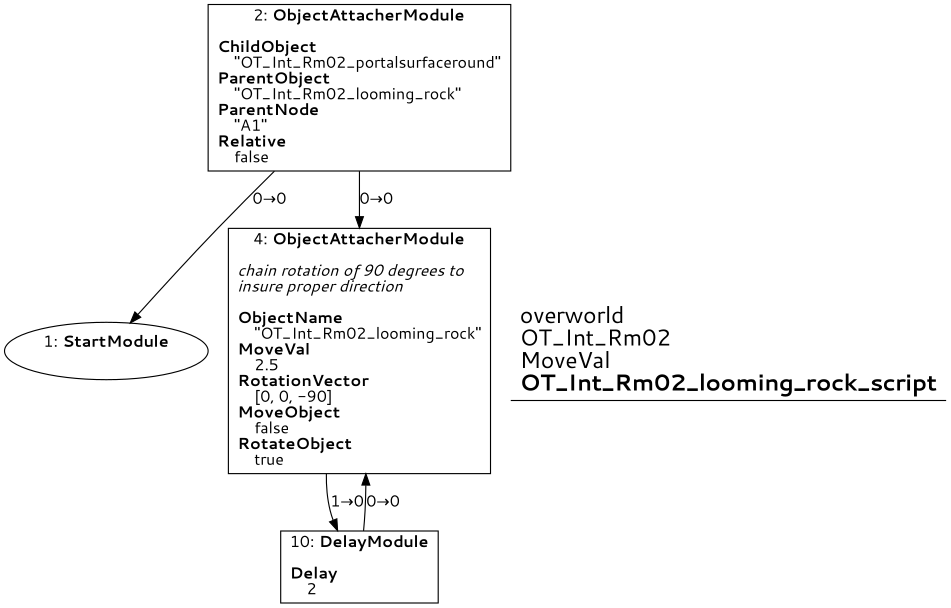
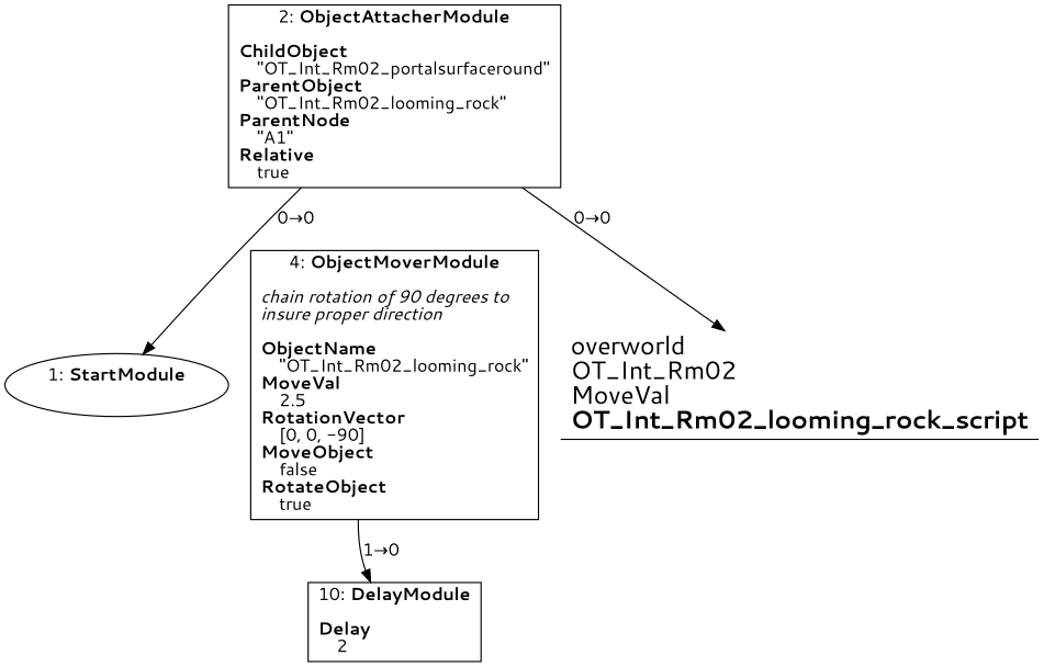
  digraph {
    fontname="Segoe UI"
    splines=spline
    node [fontname="Segoe UI" shape=box]
    edge [fontname="Segoe UI"]
    n1 [label=<1: <b>StartModule</b><br/><br/>> shape=oval]
-   n2 [label=<2: <b>ObjectAttacherModule</b><br/><br/><b>ChildObject</b><br align="left"/>    &quot;OT_Int_Rm02_portalsurfaceround&quot;<br align="left"/><b>ParentObject</b><br align="left"/>    &quot;OT_Int_Rm02_looming_rock&quot;<br align="left"/><b>ParentNode</b><br align="left"/>    &quot;A1&quot;<br align="left"/><b>Relative</b><br align="left"/>    false<br align="left"/>>]
-   n3 [label=<4: <b>ObjectAttacherModule</b><br/><br/><i>chain rotation of 90 degrees to <br align="left"/>insure proper direction<br align="left"/></i><br align="left"/><b>ObjectName</b><br align="left"/>    &quot;OT_Int_Rm02_looming_rock&quot;<br align="left"/><b>MoveVal</b><br align="left"/>    2.5<br align="left"/><b>RotationVector</b><br align="left"/>    [0, 0, -90]<br align="left"/><b>MoveObject</b><br align="left"/>    false<br align="left"/><b>RotateObject</b><br align="left"/>    true<br align="left"/>>]
+   n2 [label=<2: <b>ObjectAttacherModule</b><br/><br/><b>ChildObject</b><br align="left"/>    &quot;OT_Int_Rm02_portalsurfaceround&quot;<br align="left"/><b>ParentObject</b><br align="left"/>    &quot;OT_Int_Rm02_looming_rock&quot;<br align="left"/><b>ParentNode</b><br align="left"/>    &quot;A1&quot;<br align="left"/><b>Relative</b><br align="left"/>    true<br align="left"/>>]
+   n3 [label=<4: <b>ObjectMoverModule</b><br/><br/><i>chain rotation of 90 degrees to <br align="left"/>insure proper direction<br align="left"/></i><br align="left"/><b>ObjectName</b><br align="left"/>    &quot;OT_Int_Rm02_looming_rock&quot;<br align="left"/><b>MoveVal</b><br align="left"/>    2.5<br align="left"/><b>RotationVector</b><br align="left"/>    [0, 0, -90]<br align="left"/><b>MoveObject</b><br align="left"/>    false<br align="left"/><b>RotateObject</b><br align="left"/>    true<br align="left"/>>]
    n4 [label=<10: <b>DelayModule</b><br/><br/><b>Delay</b><br align="left"/>    2<br align="left"/>>]
    n5 [label=<<font point-size="20">overworld<br align="left"/>OT_Int_Rm02<br align="left"/>MoveVal<br align="left"/><b>OT_Int_Rm02_looming_rock_script</b><br align="left"/></font>> shape=underline]
    n2 -> n1 [label="0→0"]
-   n2 -> n3 [label="0→0"]
+   n2 -> n5 [label="0→0"]
    n3 -> n4 [label="1→0"]
-   n4 -> n3 [label="0→0"]
  }
